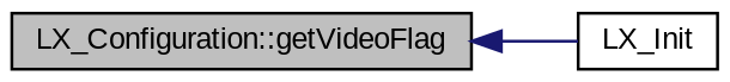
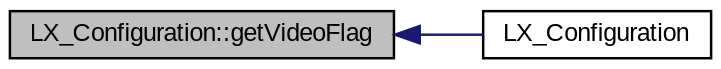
  digraph {
    rankdir=LR
    fontname="Liberation Sans"
    node [color=black fontname="Liberation Sans" fontsize=10 shape=record style=filled]
    n1 [fillcolor=grey75 fontcolor=black height=0.2 label="LX_Configuration::getVideoFlag" width=0.4]
-   n2 [fillcolor=white height=0.2 label=LX_Init width=0.4]
+   n2 [fillcolor=white height=0.2 label=LX_Configuration width=0.4]
    n1 -> n2 [color=midnightblue dir=back fontname="Liberation Sans" fontsize=10 labelfontname=Helvetica labelfontsize=10 style=solid]
  }
